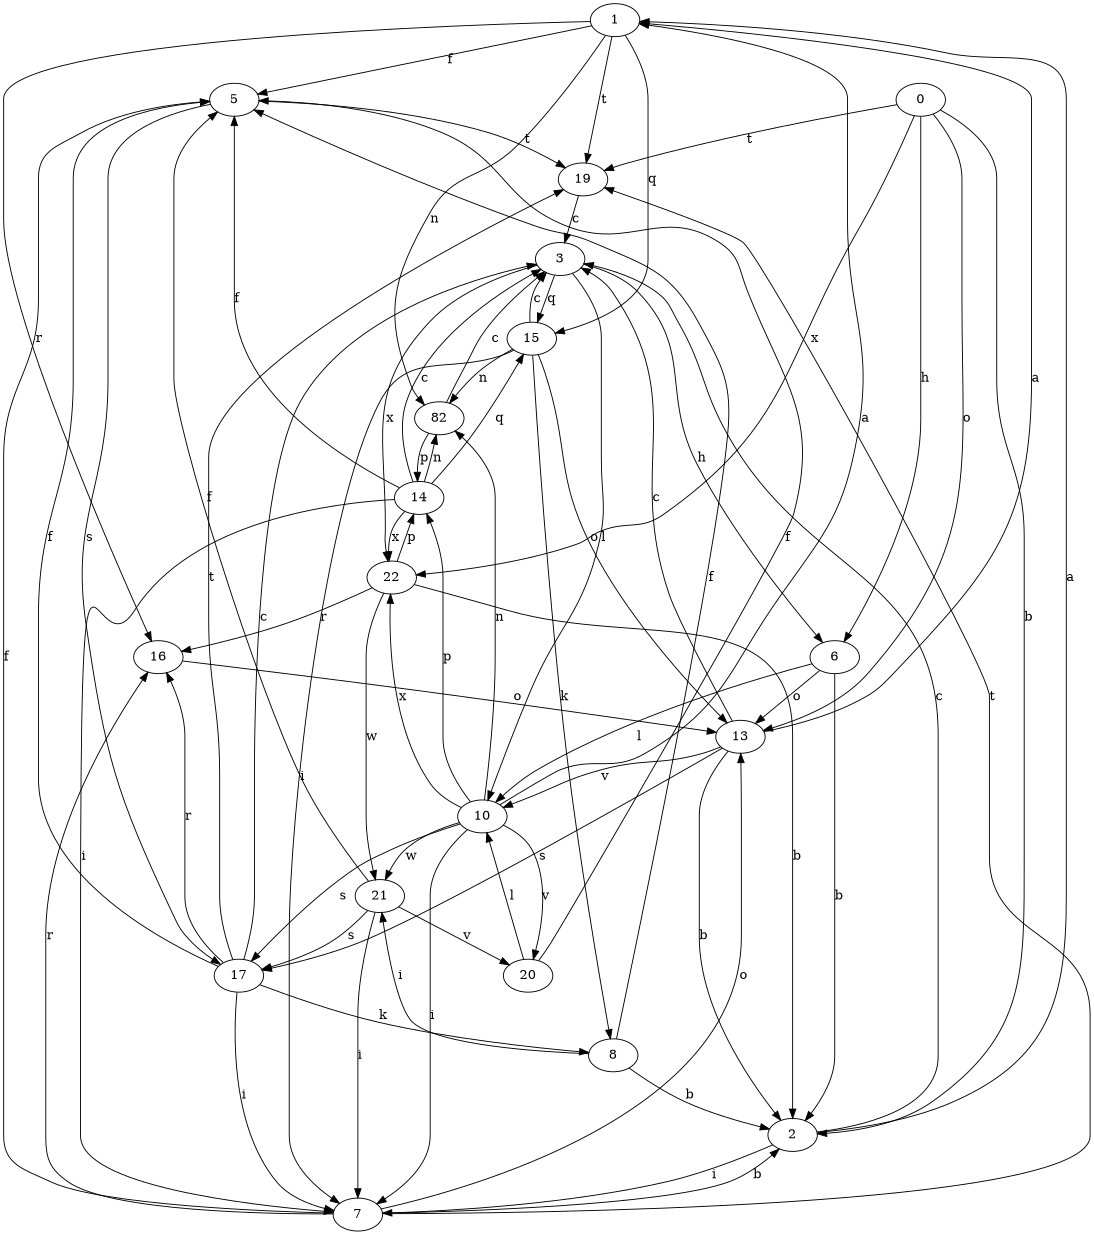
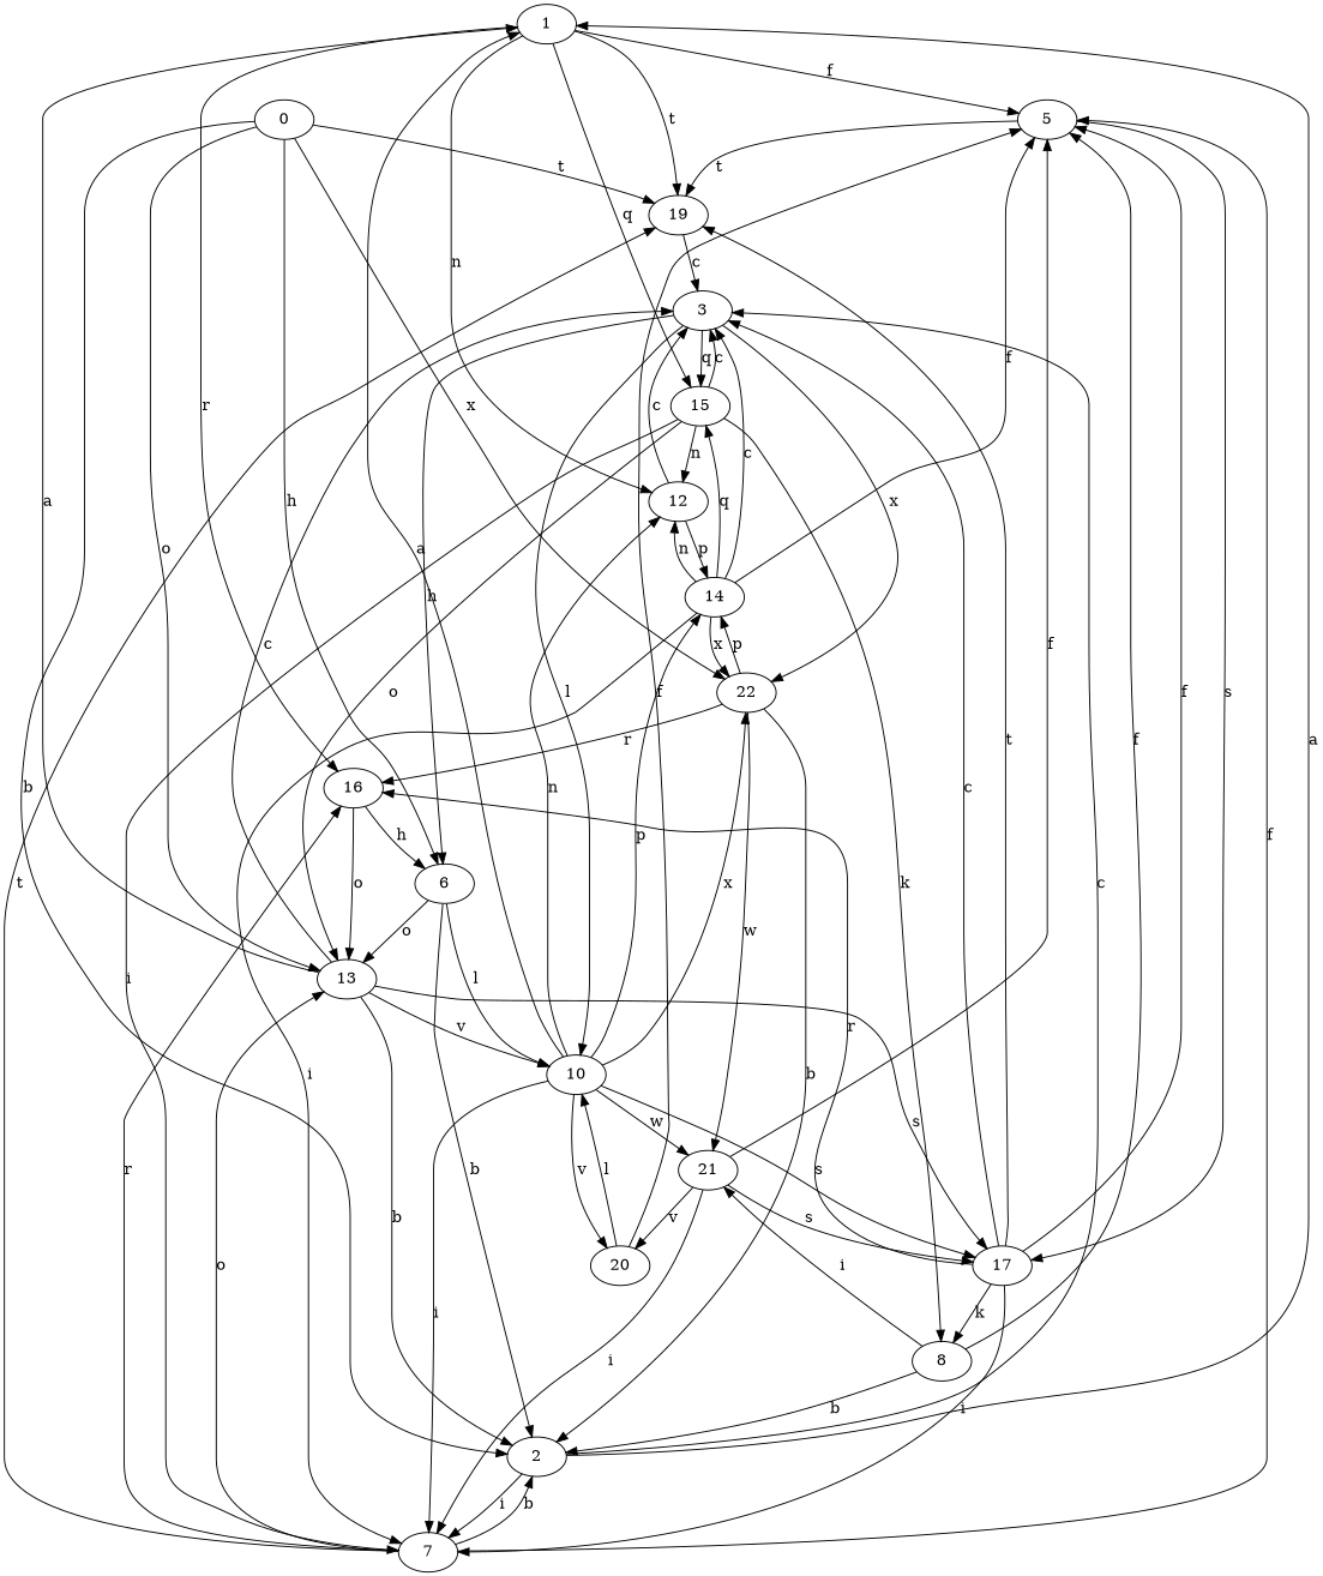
  strict digraph {
    1
    5
-   12 [label=82]
+   12
    15
    16
    19
    17
    3
    14
    7
    13
    8
    6
    2
    10
    22
    20
    21
    0
    1 -> 5 [label=f]
    1 -> 12 [label=n]
    1 -> 15 [label=q]
    1 -> 16 [label=r]
    1 -> 19 [label=t]
    5 -> 19 [label=t]
    5 -> 17 [label=s]
    12 -> 3 [label=c]
    12 -> 14 [label=p]
    15 -> 12 [label=n]
    15 -> 3 [label=c]
    15 -> 7 [label=i]
    15 -> 13 [label=o]
    15 -> 8 [label=k]
    16 -> 13 [label=o]
+   16 -> 6 [label=h]
    19 -> 3 [label=c]
    17 -> 5 [label=f]
    17 -> 16 [label=r]
    17 -> 19 [label=t]
    17 -> 3 [label=c]
    17 -> 7 [label=i]
    17 -> 8 [label=k]
    3 -> 15 [label=q]
    3 -> 6 [label=h]
    3 -> 10 [label=l]
    3 -> 22 [label=x]
    14 -> 5 [label=f]
    14 -> 12 [label=n]
    14 -> 15 [label=q]
    14 -> 3 [label=c]
    14 -> 7 [label=i]
    14 -> 22 [label=x]
    7 -> 5 [label=f]
    7 -> 16 [label=r]
    7 -> 19 [label=t]
    7 -> 13 [label=o]
    7 -> 2 [label=b]
    13 -> 1 [label=a]
    13 -> 17 [label=s]
    13 -> 3 [label=c]
    13 -> 2 [label=b]
    13 -> 10 [label=v]
    8 -> 5 [label=f]
    8 -> 2 [label=b]
    8 -> 21 [label=i]
    6 -> 13 [label=o]
    6 -> 2 [label=b]
    6 -> 10 [label=l]
    2 -> 1 [label=a]
    2 -> 3 [label=c]
    2 -> 7 [label=i]
    10 -> 1 [label=a]
    10 -> 12 [label=n]
    10 -> 17 [label=s]
    10 -> 14 [label=p]
    10 -> 7 [label=i]
    10 -> 22 [label=x]
    10 -> 20 [label=v]
    10 -> 21 [label=w]
    22 -> 16 [label=r]
    22 -> 14 [label=p]
    22 -> 2 [label=b]
    22 -> 21 [label=w]
    20 -> 5 [label=f]
    20 -> 10 [label=l]
    21 -> 5 [label=f]
    21 -> 17 [label=s]
    21 -> 7 [label=i]
    21 -> 20 [label=v]
    0 -> 19 [label=t]
    0 -> 13 [label=o]
    0 -> 6 [label=h]
    0 -> 2 [label=b]
    0 -> 22 [label=x]
  }
